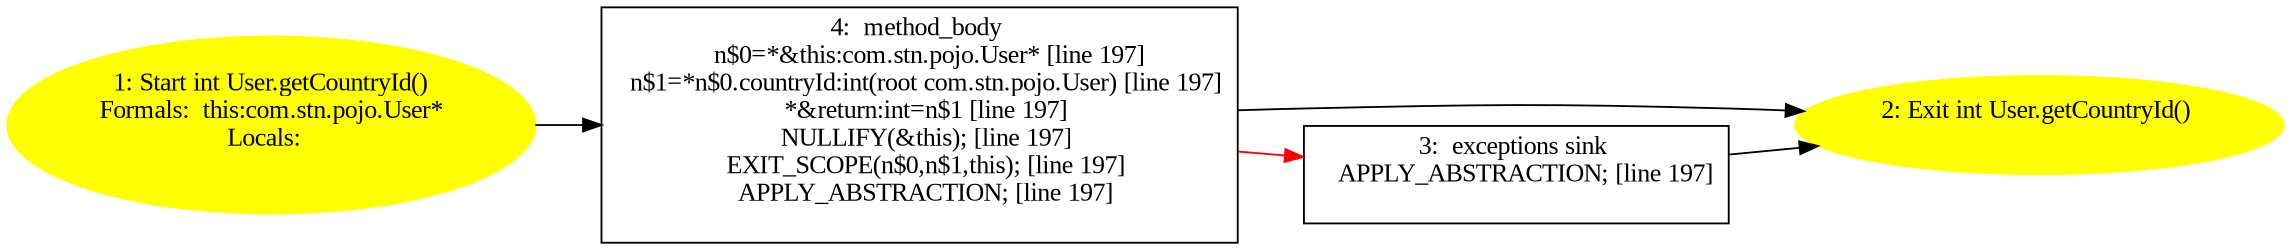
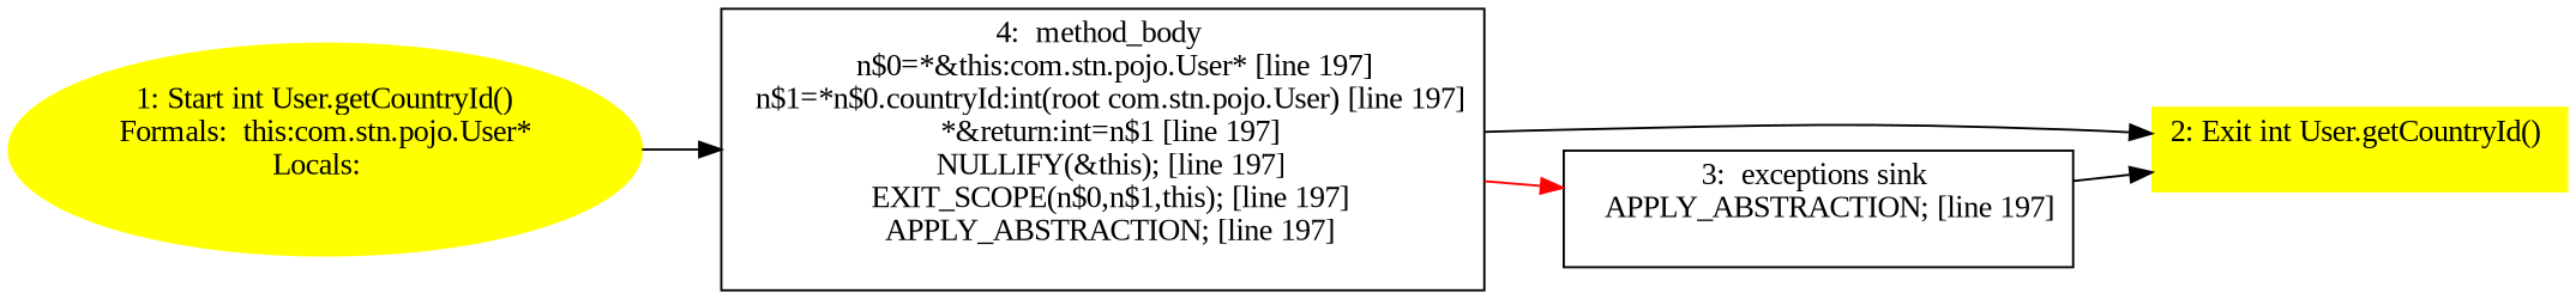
  digraph {
    rankdir=LR
    fontname="Liberation Serif"
    node [fontname="Liberation Serif"]
    edge [fontname="Liberation Serif"]
    n1 [color=yellow label="1: Start int User.getCountryId()\nFormals:  this:com.stn.pojo.User*\nLocals:  \n  " style=filled]
    n2 [label="4:  method_body \n   n$0=*&this:com.stn.pojo.User* [line 197]\n  n$1=*n$0.countryId:int(root com.stn.pojo.User) [line 197]\n  *&return:int=n$1 [line 197]\n  NULLIFY(&this); [line 197]\n  EXIT_SCOPE(n$0,n$1,this); [line 197]\n  APPLY_ABSTRACTION; [line 197]\n " shape=box]
-   n3 [color=yellow label="2: Exit int User.getCountryId() \n  " style=filled]
+   n3 [color=yellow label="2: Exit int User.getCountryId() \n  " style=filled shape=box]
    n4 [label="3:  exceptions sink \n   APPLY_ABSTRACTION; [line 197]\n " shape=box]
    n1 -> n2
    n2 -> n3
    n2 -> n4 [color=red]
    n4 -> n3
  }
